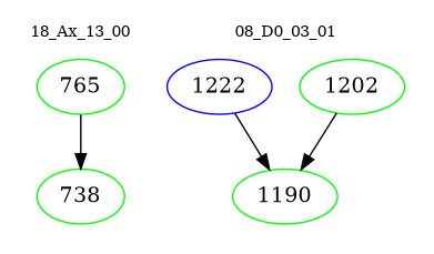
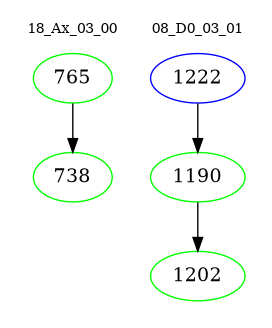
  digraph {
    node [color=green]
    edge [color=black]
    n1 [label=765]
    n2 [label=738]
    n3 [label=1202]
    n4 [label=1190]
    n5 [color=blue label=1222]
    subgraph cluster_1 {
      color=white
      fontsize=10
-     label="18_Ax_13_00"
+     label="18_Ax_03_00"
      n1
      n2
    }
    subgraph cluster_2 {
      color=white
      fontsize=10
      label="08_D0_03_01"
      n3
      n4
      n5
    }
    n1 -> n2
-   n3 -> n4
+   n4 -> n3
    n5 -> n4
  }
